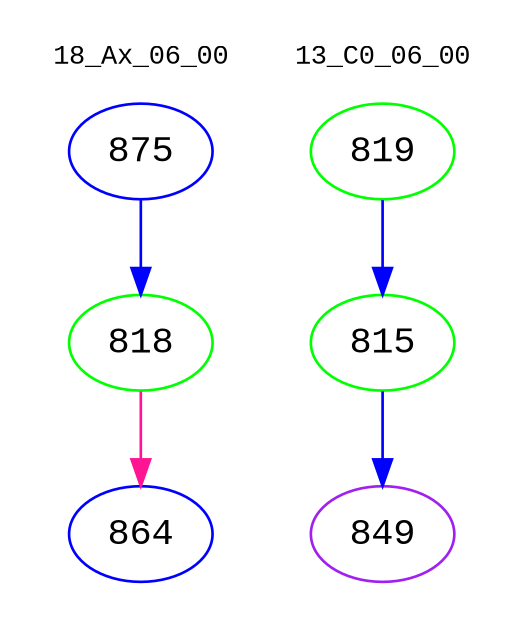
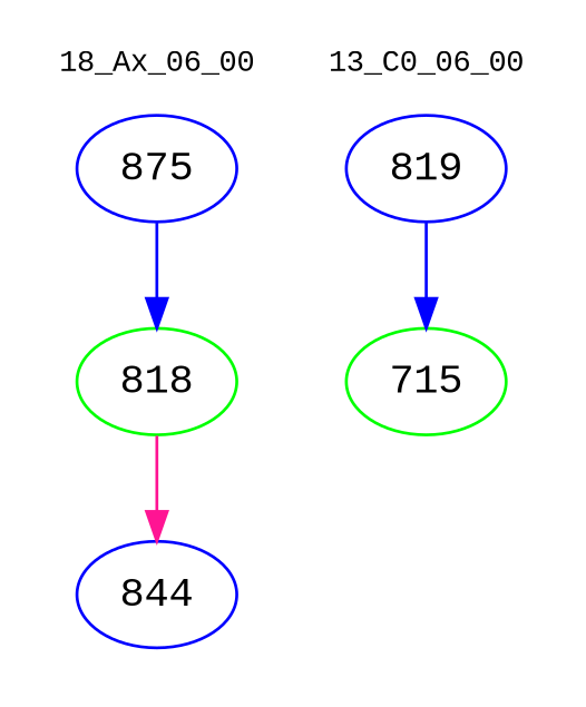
  digraph {
    fontname="Liberation Mono"
    node [color=blue fontname="Liberation Mono"]
    edge [color=blue fontname="Liberation Mono"]
    n1 [label=875]
    n2 [color=green label=818]
-   n3 [label=864]
-   n4 [color=green label=819]
-   n5 [color=green label=815]
-   n6 [color=purple label=849]
+   n3 [label=844]
+   n4 [label=819]
+   n5 [color=green label=715]
    subgraph cluster_1 {
      color=white
      fontsize=10
      label="18_Ax_06_00"
      n1
      n2
      n3
    }
    subgraph cluster_2 {
      color=white
      fontsize=10
      label="13_C0_06_00"
      n4
      n5
-     n6
    }
    n1 -> n2
    n2 -> n3 [color=deeppink]
    n4 -> n5
-   n5 -> n6
  }
